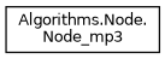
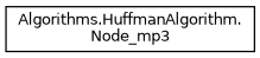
  digraph {
    rankdir=TB
-   n1 [color=black fillcolor=white fontname=Helvetica fontsize=10 height=0.2 label="Algorithms.Node.\lNode_mp3" shape=record style=filled width=0.4]
+   n1 [color=black fillcolor=white fontname=Helvetica fontsize=10 height=0.2 label="Algorithms.HuffmanAlgorithm.\lNode_mp3" shape=record style=filled width=0.4]
  }
